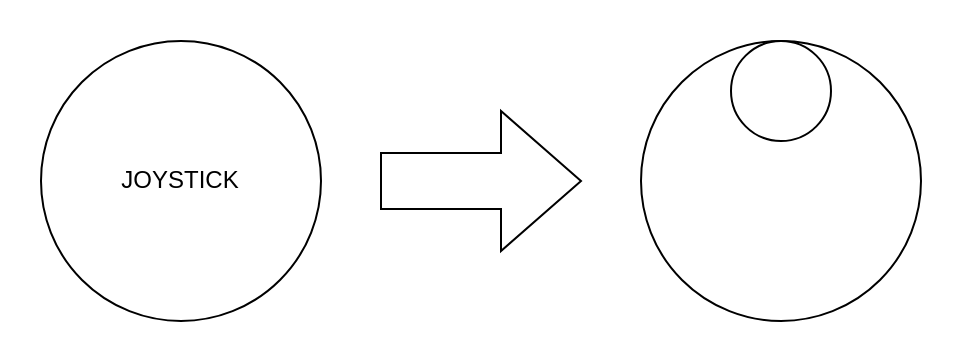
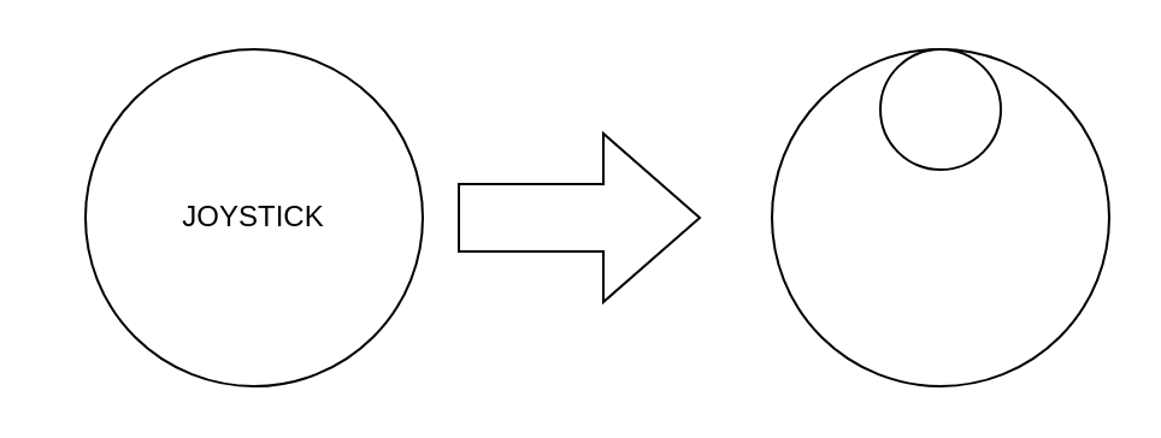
  <mxCell id="0" />
  <mxCell id="1" parent="0" />
- <mxCell id="2" value="JOYSTICK" style="ellipse;whiteSpace=wrap;html=1;aspect=fixed;" parent="1" vertex="1"><mxGeometry x="20" y="20" width="140" height="140" as="geometry" /></mxCell>
+ <mxCell id="2" value="JOYSTICK" style="ellipse;whiteSpace=wrap;html=1;aspect=fixed;" parent="1" vertex="1"><mxGeometry x="35" y="20" width="140" height="140" as="geometry" /></mxCell>
  <mxCell id="3" value="" style="ellipse;whiteSpace=wrap;html=1;aspect=fixed;" parent="1" vertex="1"><mxGeometry x="320" y="20" width="140" height="140" as="geometry" /></mxCell>
  <mxCell id="4" value="" style="verticalLabelPosition=bottom;verticalAlign=top;html=1;strokeWidth=1;shape=mxgraph.arrows2.arrow;dy=0.6;dx=40;notch=0;" parent="1" vertex="1"><mxGeometry x="190" y="55" width="100" height="70" as="geometry" /></mxCell>
  <mxCell id="5" value="" style="strokeWidth=1;html=1;shape=mxgraph.flowchart.start_2;whiteSpace=wrap;" parent="1" vertex="1"><mxGeometry x="365" y="20" width="50" height="50" as="geometry" /></mxCell>
